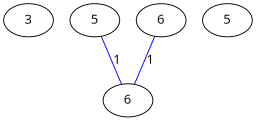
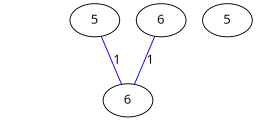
  graph {
    fontname="Open Sans"
    node [fontname="Open Sans"]
    edge [color=blue fontname="Open Sans"]
-   n1 [label=3]
    n2 [label=5]
    n3 [label=6]
    n4 [label=6]
    n5 [label=5]
    n2 -- n3 [label=1]
    n4 -- n3 [label=1]
  }
